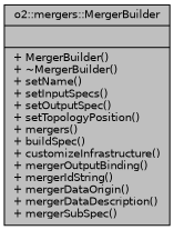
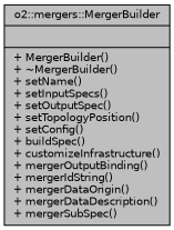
  digraph {
-   n1 [color=black fillcolor=grey75 fontcolor=black fontname=Helvetica fontsize=10 height=0.2 label="{o2::mergers::MergerBuilder\n||+ MergerBuilder()\l+ ~MergerBuilder()\l+ setName()\l+ setInputSpecs()\l+ setOutputSpec()\l+ setTopologyPosition()\l+ mergers()\l+ buildSpec()\l+ customizeInfrastructure()\l+ mergerOutputBinding()\l+ mergerIdString()\l+ mergerDataOrigin()\l+ mergerDataDescription()\l+ mergerSubSpec()\l}" shape=record style=filled width=0.4]
+   n1 [color=black fillcolor=grey75 fontcolor=black fontname=Helvetica fontsize=10 height=0.2 label="{o2::mergers::MergerBuilder\n||+ MergerBuilder()\l+ ~MergerBuilder()\l+ setName()\l+ setInputSpecs()\l+ setOutputSpec()\l+ setTopologyPosition()\l+ setConfig()\l+ buildSpec()\l+ customizeInfrastructure()\l+ mergerOutputBinding()\l+ mergerIdString()\l+ mergerDataOrigin()\l+ mergerDataDescription()\l+ mergerSubSpec()\l}" shape=record style=filled width=0.4]
  }
